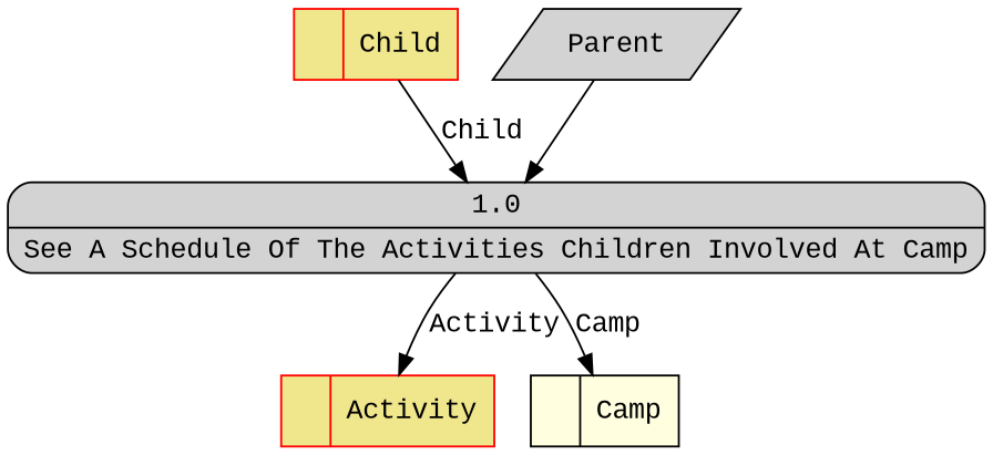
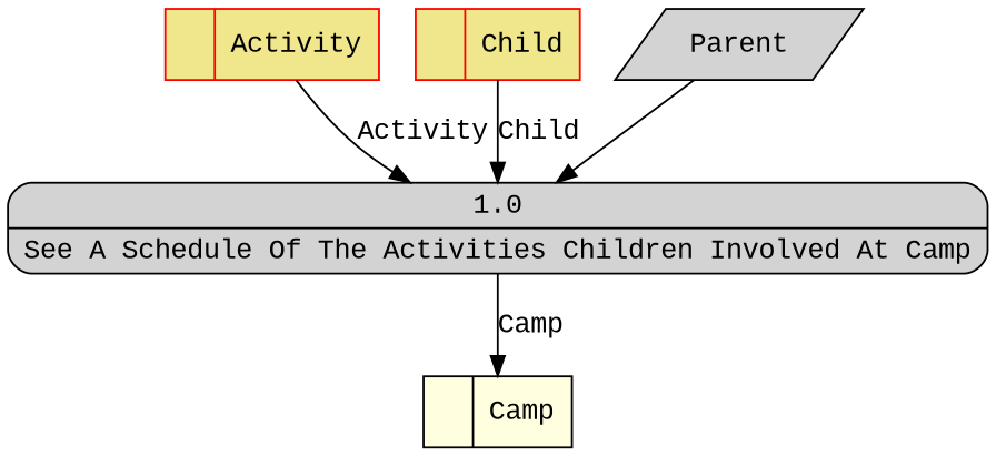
  digraph {
    fontname="Liberation Mono"
    node [fillcolor=khaki fontname="Liberation Mono" shape=record style=filled]
    edge [fontname="Liberation Mono"]
    n1 [color=red label="<f0>  |<f1> Activity "]
    n2 [color=red label="<f0>  |<f1> Child "]
    n3 [fillcolor=lightgrey label="{<f0> 1.0|<f1> See A Schedule Of The Activities Children Involved At Camp }" shape=Mrecord]
    n4 [color=black fillcolor=lightyellow label="<f0>  |<f1> Camp "]
    n5 [fillcolor=lightgrey label=Parent shape=parallelogram]
    n2 -> n3 [label=Child]
-   n3 -> n1 [label=Activity]
+   n1 -> n3 [label=Activity]
    n3 -> n4 [label=Camp]
    n5 -> n3
  }
